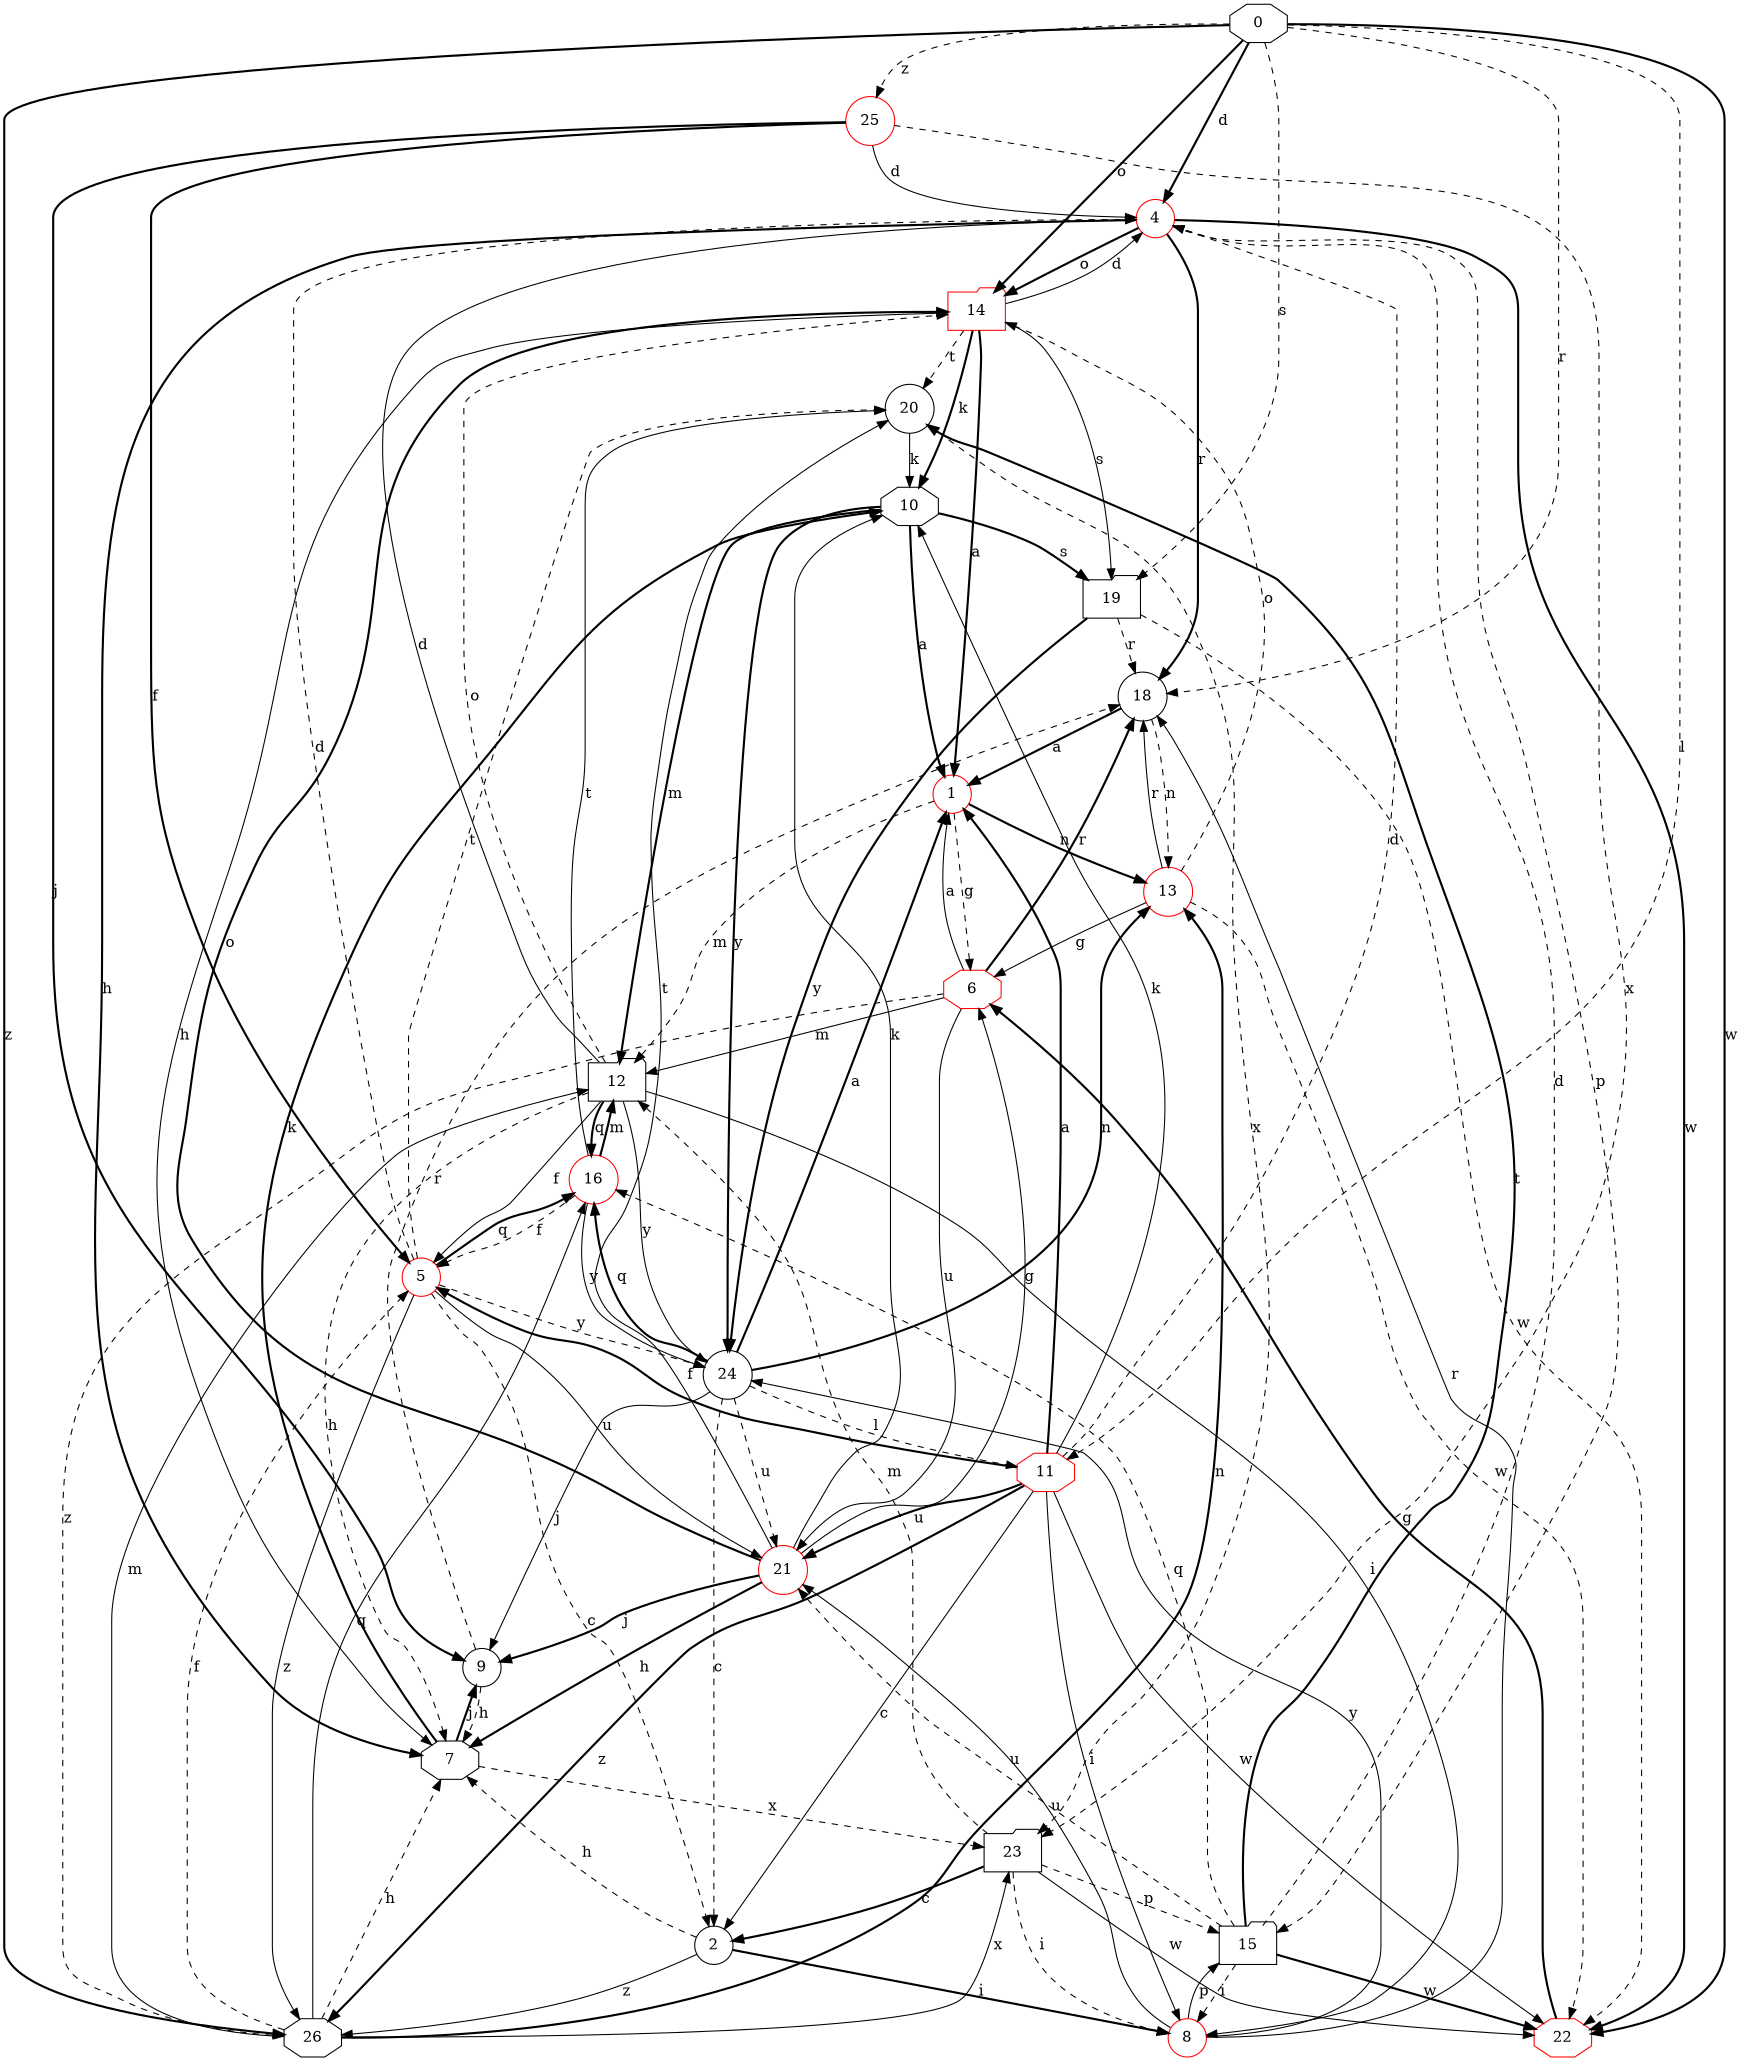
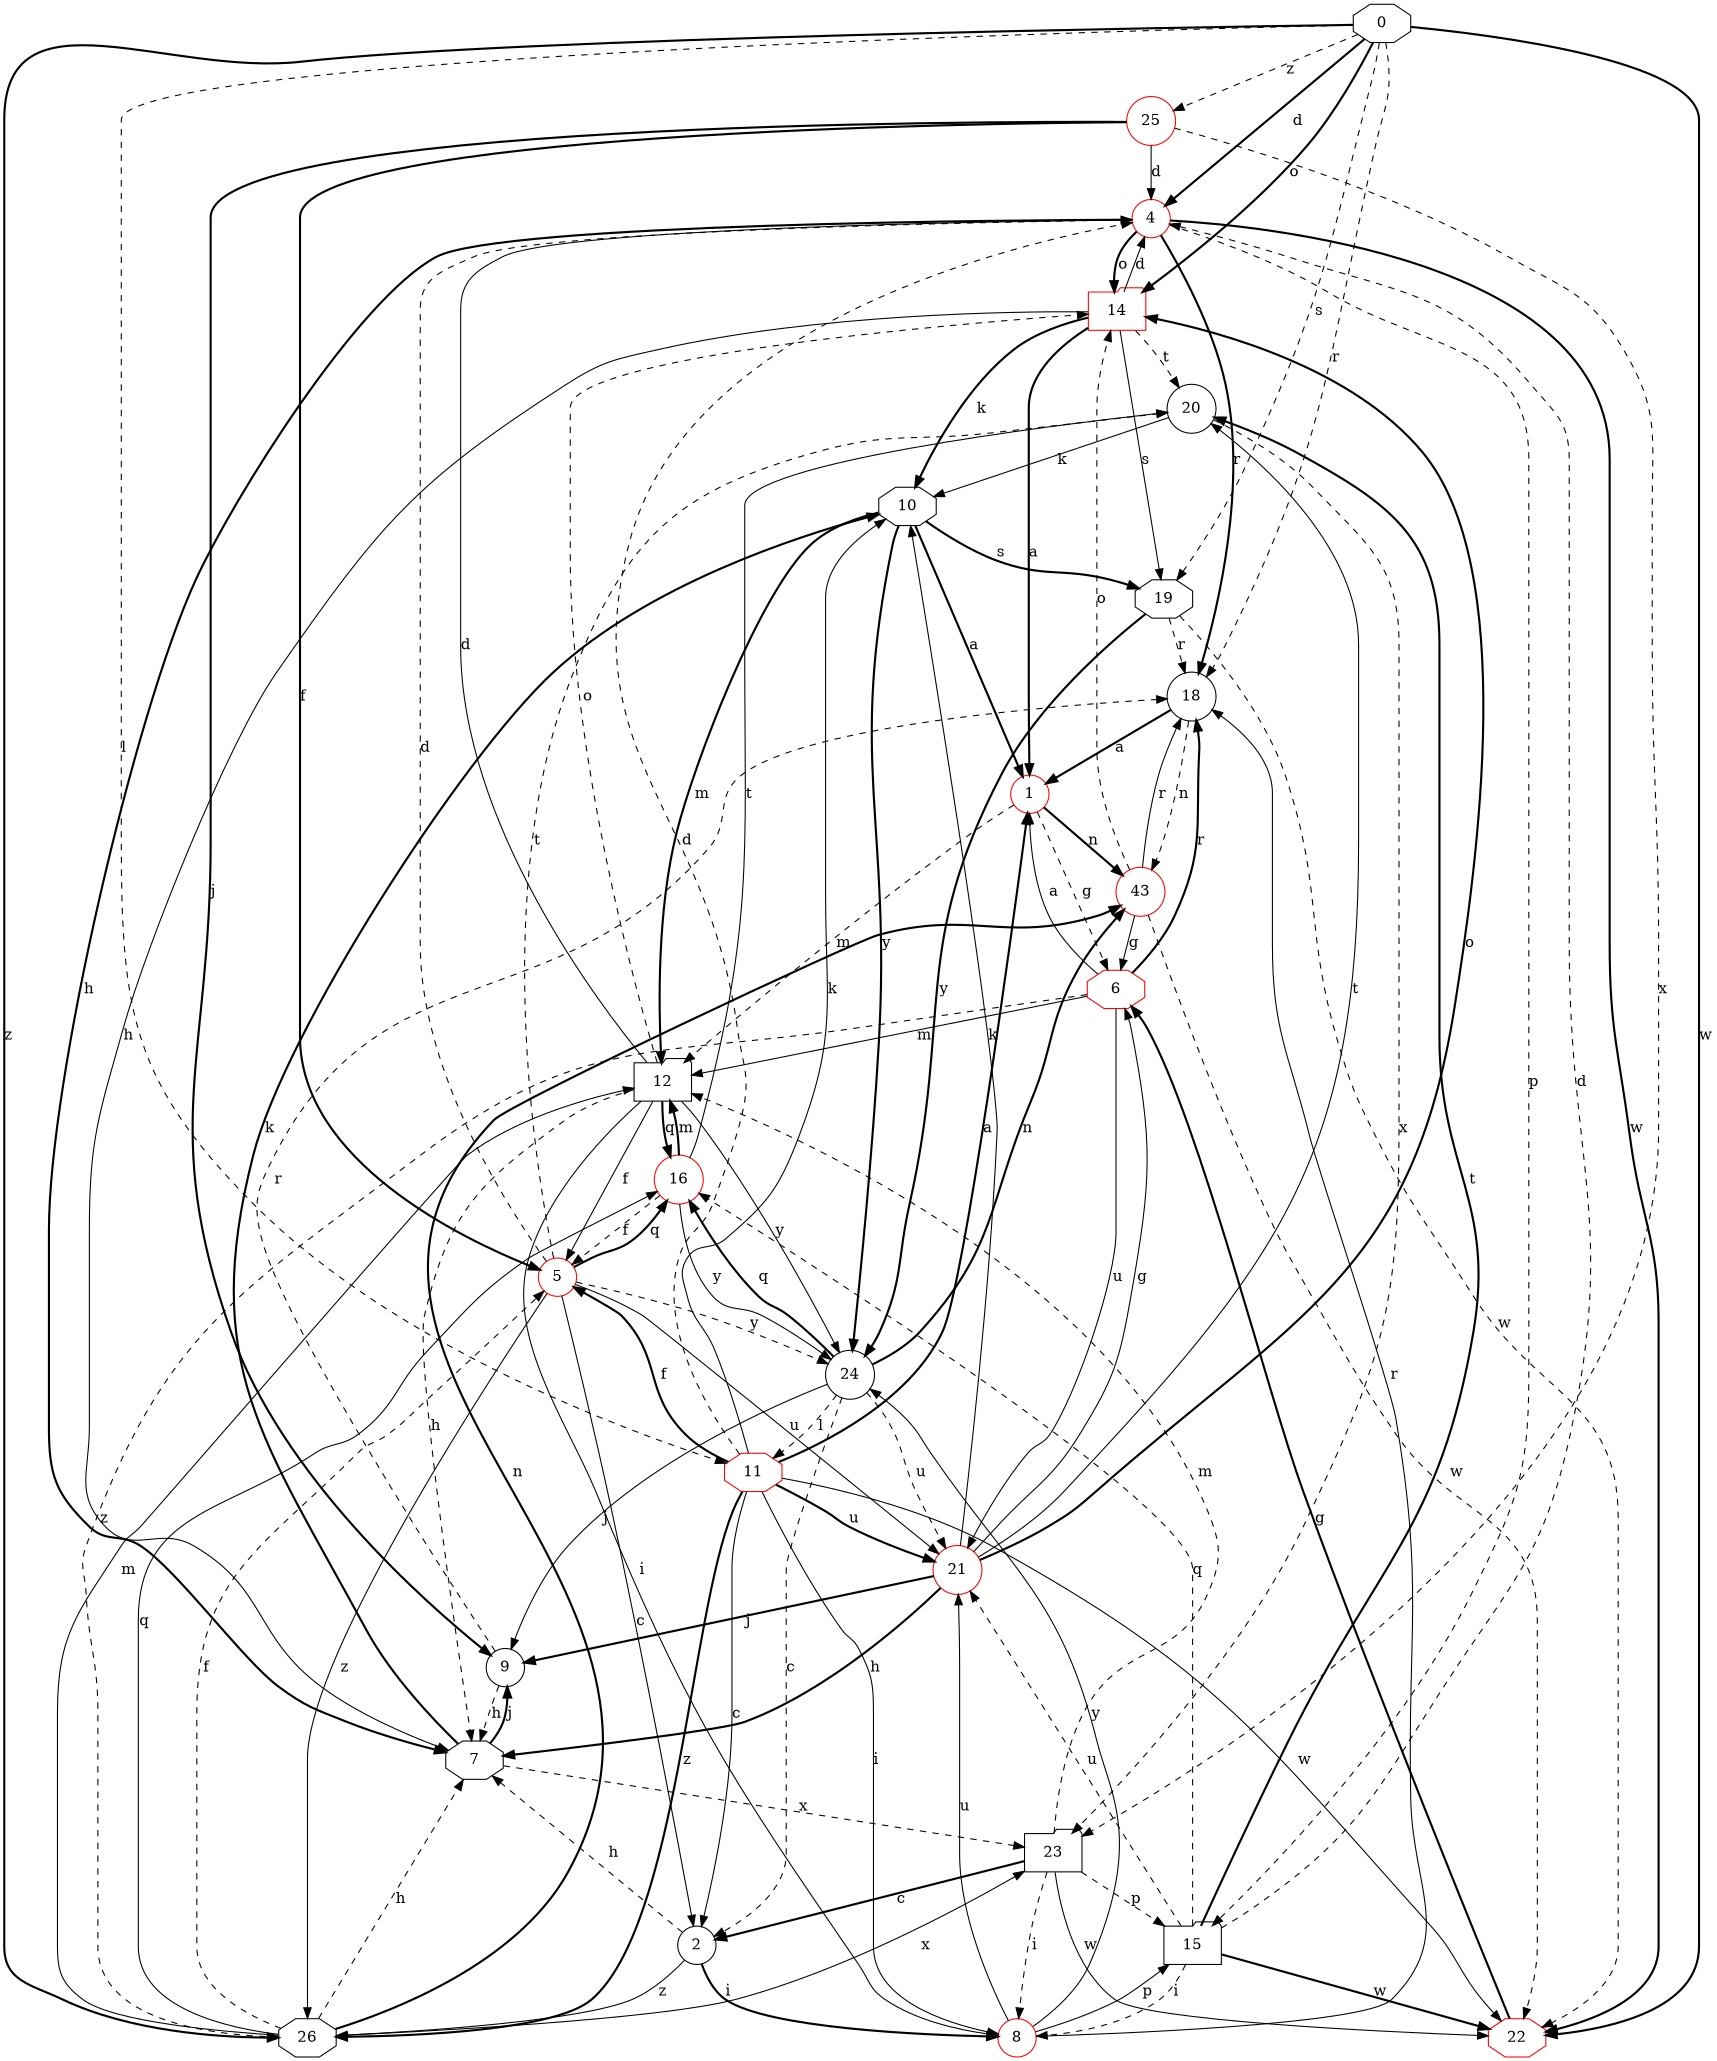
  strict digraph {
    node [color=black shape=circle]
    edge [style=bold]
    0 [shape=octagon]
    4 [color=red]
    11 [color=red shape=octagon]
    14 [color=red shape=folder]
    18
-   19 [shape=folder]
+   19 [shape=octagon]
    22 [color=red shape=octagon]
    25 [color=red]
    26 [shape=octagon]
    7 [shape=octagon]
    15 [shape=folder]
    1 [color=red]
    2
    8 [color=red]
    5 [color=red]
    21 [color=red]
    10 [shape=octagon]
    20
-   13 [color=red]
+   13 [color=red label=43]
    24
    6 [color=red shape=octagon]
    9
    23 [shape=folder]
    12 [shape=folder]
    16 [color=red]
    0 -> 4 [label=d]
    0 -> 11 [label=l style=dashed]
    0 -> 14 [label=o]
    0 -> 18 [label=r style=dashed]
    0 -> 19 [label=s style=dashed]
    0 -> 22 [label=w]
    0 -> 25 [label=z style=dashed]
    0 -> 26 [label=z]
    4 -> 14 [label=o]
    4 -> 18 [label=r]
    4 -> 22 [label=w]
    4 -> 7 [label=h]
    4 -> 15 [label=p style=dashed]
    11 -> 4 [label=d style=dashed]
    11 -> 22 [label=w style=solid]
    11 -> 26 [label=z]
    11 -> 1 [label=a]
    11 -> 2 [label=c style=solid]
    11 -> 8 [label=i style=solid]
    11 -> 5 [label=f]
    11 -> 21 [label=u]
    11 -> 10 [label=k style=solid]
    14 -> 4 [label=d style=solid]
    14 -> 19 [label=s style=solid]
    14 -> 7 [label=h style=solid]
    14 -> 1 [label=a]
    14 -> 10 [label=k]
    14 -> 20 [label=t style=dashed]
    18 -> 1 [label=a]
    18 -> 13 [label=n style=dashed]
    19 -> 18 [label=r style=dashed]
    19 -> 22 [label=w style=dashed]
    19 -> 24 [label=y]
    22 -> 6 [label=g]
    25 -> 4 [label=d style=solid]
    25 -> 5 [label=f]
    25 -> 9 [label=j]
    25 -> 23 [label=x style=dashed]
    26 -> 7 [label=h style=dashed]
    26 -> 5 [label=f style=dashed]
    26 -> 13 [label=n]
    26 -> 23 [label=x style=solid]
    26 -> 12 [label=m style=solid]
    26 -> 16 [label=q style=solid]
    7 -> 10 [label=k]
    7 -> 9 [label=j]
    7 -> 23 [label=x style=dashed]
    15 -> 4 [label=d style=dashed]
    15 -> 22 [label=w]
    15 -> 8 [label=i style=dashed]
    15 -> 21 [label=u style=dashed]
    15 -> 20 [label=t]
    15 -> 16 [label=q style=dashed]
    1 -> 13 [label=n]
    1 -> 6 [label=g style=dashed]
    1 -> 12 [label=m style=dashed]
    2 -> 26 [label=z style=solid]
    2 -> 7 [label=h style=dashed]
    2 -> 8 [label=i]
    8 -> 18 [label=r style=solid]
    8 -> 15 [label=p style=solid]
    8 -> 21 [label=u style=solid]
    8 -> 24 [label=y style=solid]
    5 -> 4 [label=d style=dashed]
    5 -> 26 [label=z style=solid]
-   5 -> 2 [label=c style=dashed]
+   5 -> 2 [label=c style=solid]
    5 -> 21 [label=u style=solid]
    5 -> 20 [label=t style=dashed]
    5 -> 24 [label=y style=dashed]
    5 -> 16 [label=q]
    21 -> 14 [label=o]
    21 -> 7 [label=h]
    21 -> 10 [label=k style=solid]
    21 -> 20 [label=t style=solid]
    21 -> 6 [label=g style=solid]
    21 -> 9 [label=j]
    10 -> 19 [label=s]
    10 -> 1 [label=a]
    10 -> 24 [label=y]
    10 -> 12 [label=m]
    20 -> 10 [label=k style=solid]
    20 -> 23 [label=x style=dashed]
    13 -> 14 [label=o style=dashed]
    13 -> 18 [label=r style=solid]
    13 -> 22 [label=w style=dashed]
    13 -> 6 [label=g style=solid]
    24 -> 11 [label=l style=dashed]
-   24 -> 1 [label=a]
    24 -> 2 [label=c style=dashed]
    24 -> 21 [label=u style=dashed]
    24 -> 13 [label=n]
    24 -> 9 [label=j style=solid]
    24 -> 16 [label=q]
    6 -> 18 [label=r]
    6 -> 26 [label=z style=dashed]
    6 -> 1 [label=a style=solid]
    6 -> 21 [label=u style=solid]
    6 -> 12 [label=m style=solid]
    9 -> 18 [label=r style=dashed]
    9 -> 7 [label=h style=dashed]
    23 -> 22 [label=w style=solid]
    23 -> 15 [label=p style=dashed]
    23 -> 2 [label=c]
    23 -> 8 [label=i style=dashed]
    23 -> 12 [label=m style=dashed]
    12 -> 4 [label=d style=solid]
    12 -> 14 [label=o style=dashed]
    12 -> 7 [label=h style=dashed]
    12 -> 8 [label=i style=solid]
    12 -> 5 [label=f style=solid]
    12 -> 24 [label=y style=solid]
    12 -> 16 [label=q]
    16 -> 5 [label=f style=dashed]
    16 -> 20 [label=t style=solid]
    16 -> 24 [label=y style=solid]
    16 -> 12 [label=m]
  }
